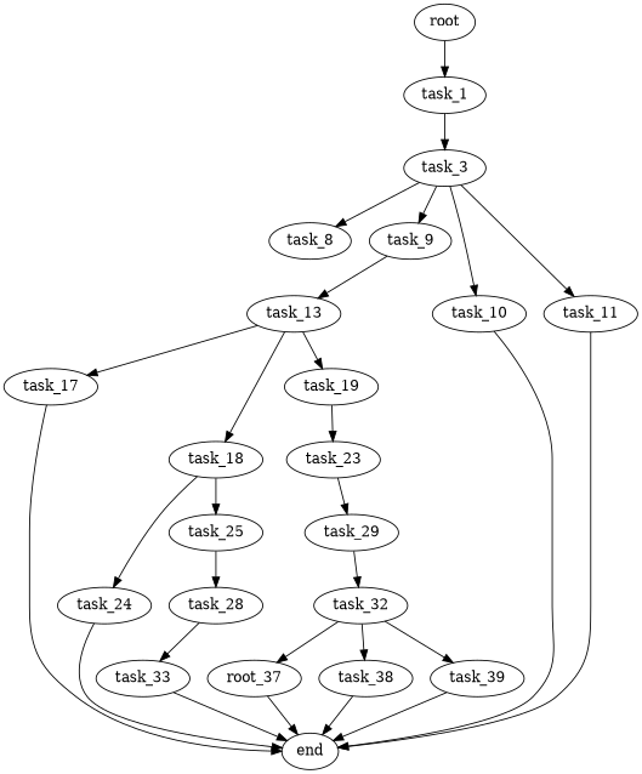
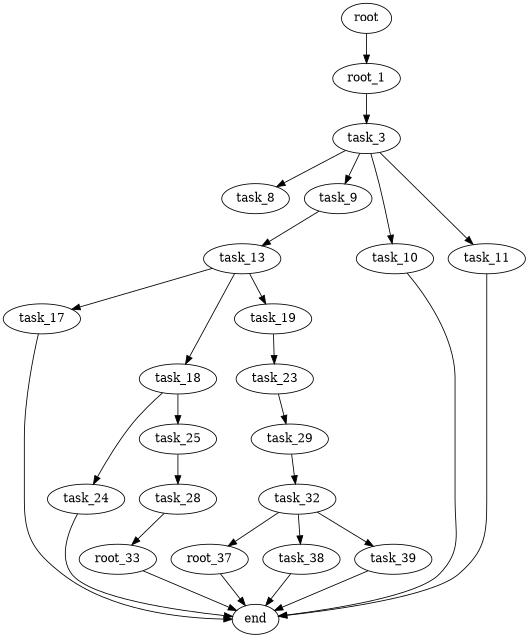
  digraph {
    root
-   task_1
+   task_1 [label=root_1]
    task_3
    task_8
    task_9
    task_10
    task_11
    task_13
    end
    task_17
    task_18
    task_19
    task_24
    task_25
    task_23
    task_28
    task_29
-   task_33
+   task_33 [label=root_33]
    task_32
    n20 [label=root_37]
    task_38
    task_39
    root -> task_1
    task_1 -> task_3
    task_3 -> task_8
    task_3 -> task_9
    task_3 -> task_10
    task_3 -> task_11
    task_9 -> task_13
    task_10 -> end
    task_11 -> end
    task_13 -> task_17
    task_13 -> task_18
    task_13 -> task_19
    task_17 -> end
    task_18 -> task_24
    task_18 -> task_25
    task_19 -> task_23
    task_24 -> end
    task_25 -> task_28
    task_23 -> task_29
    task_28 -> task_33
    task_29 -> task_32
    task_33 -> end
    task_32 -> n20
    task_32 -> task_38
    task_32 -> task_39
    n20 -> end
    task_38 -> end
    task_39 -> end
  }
